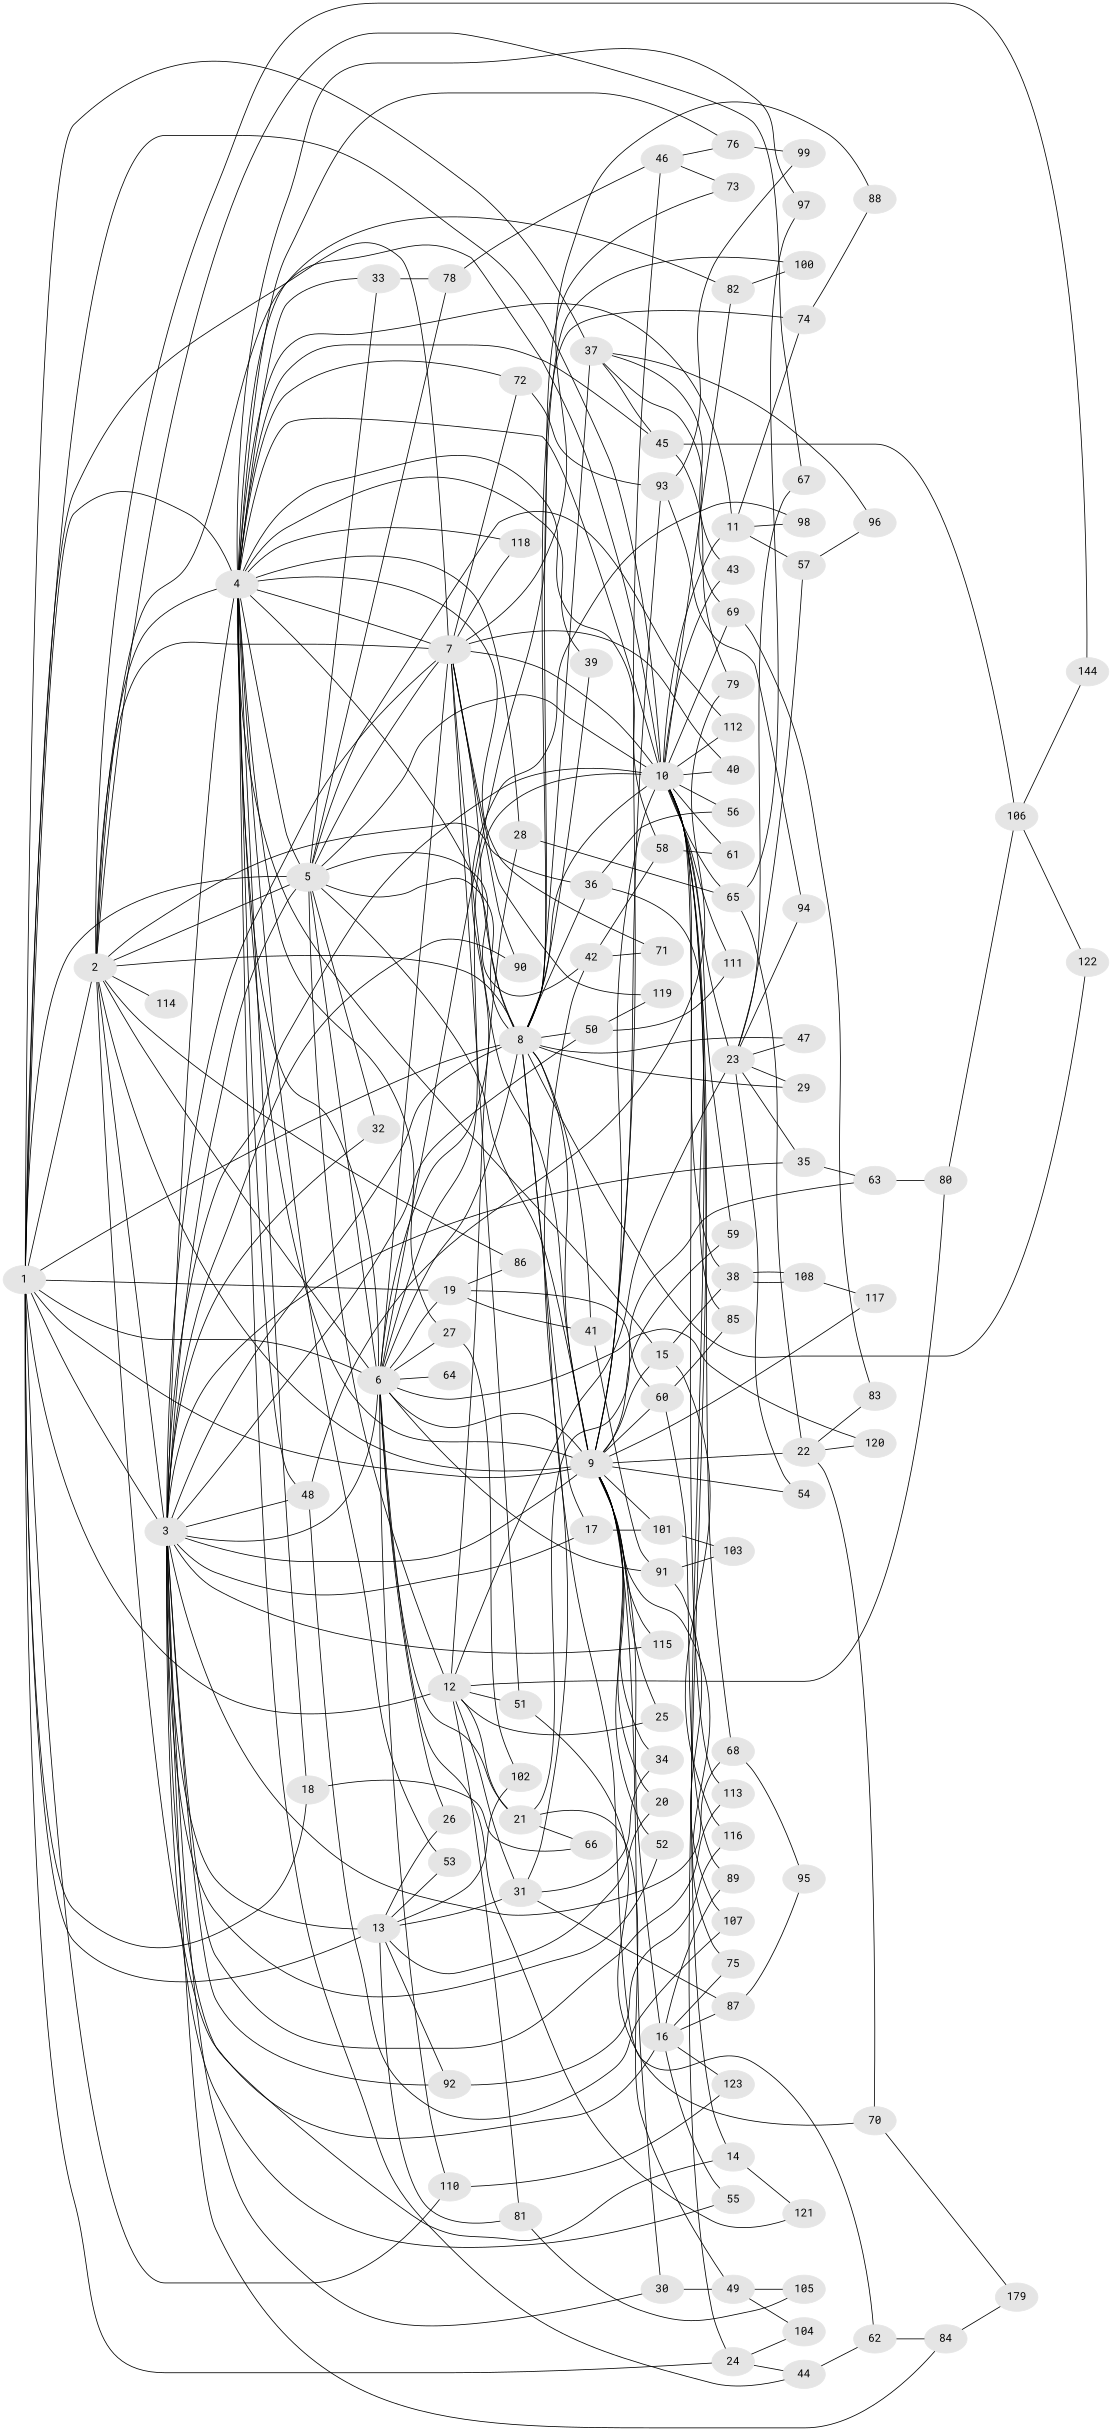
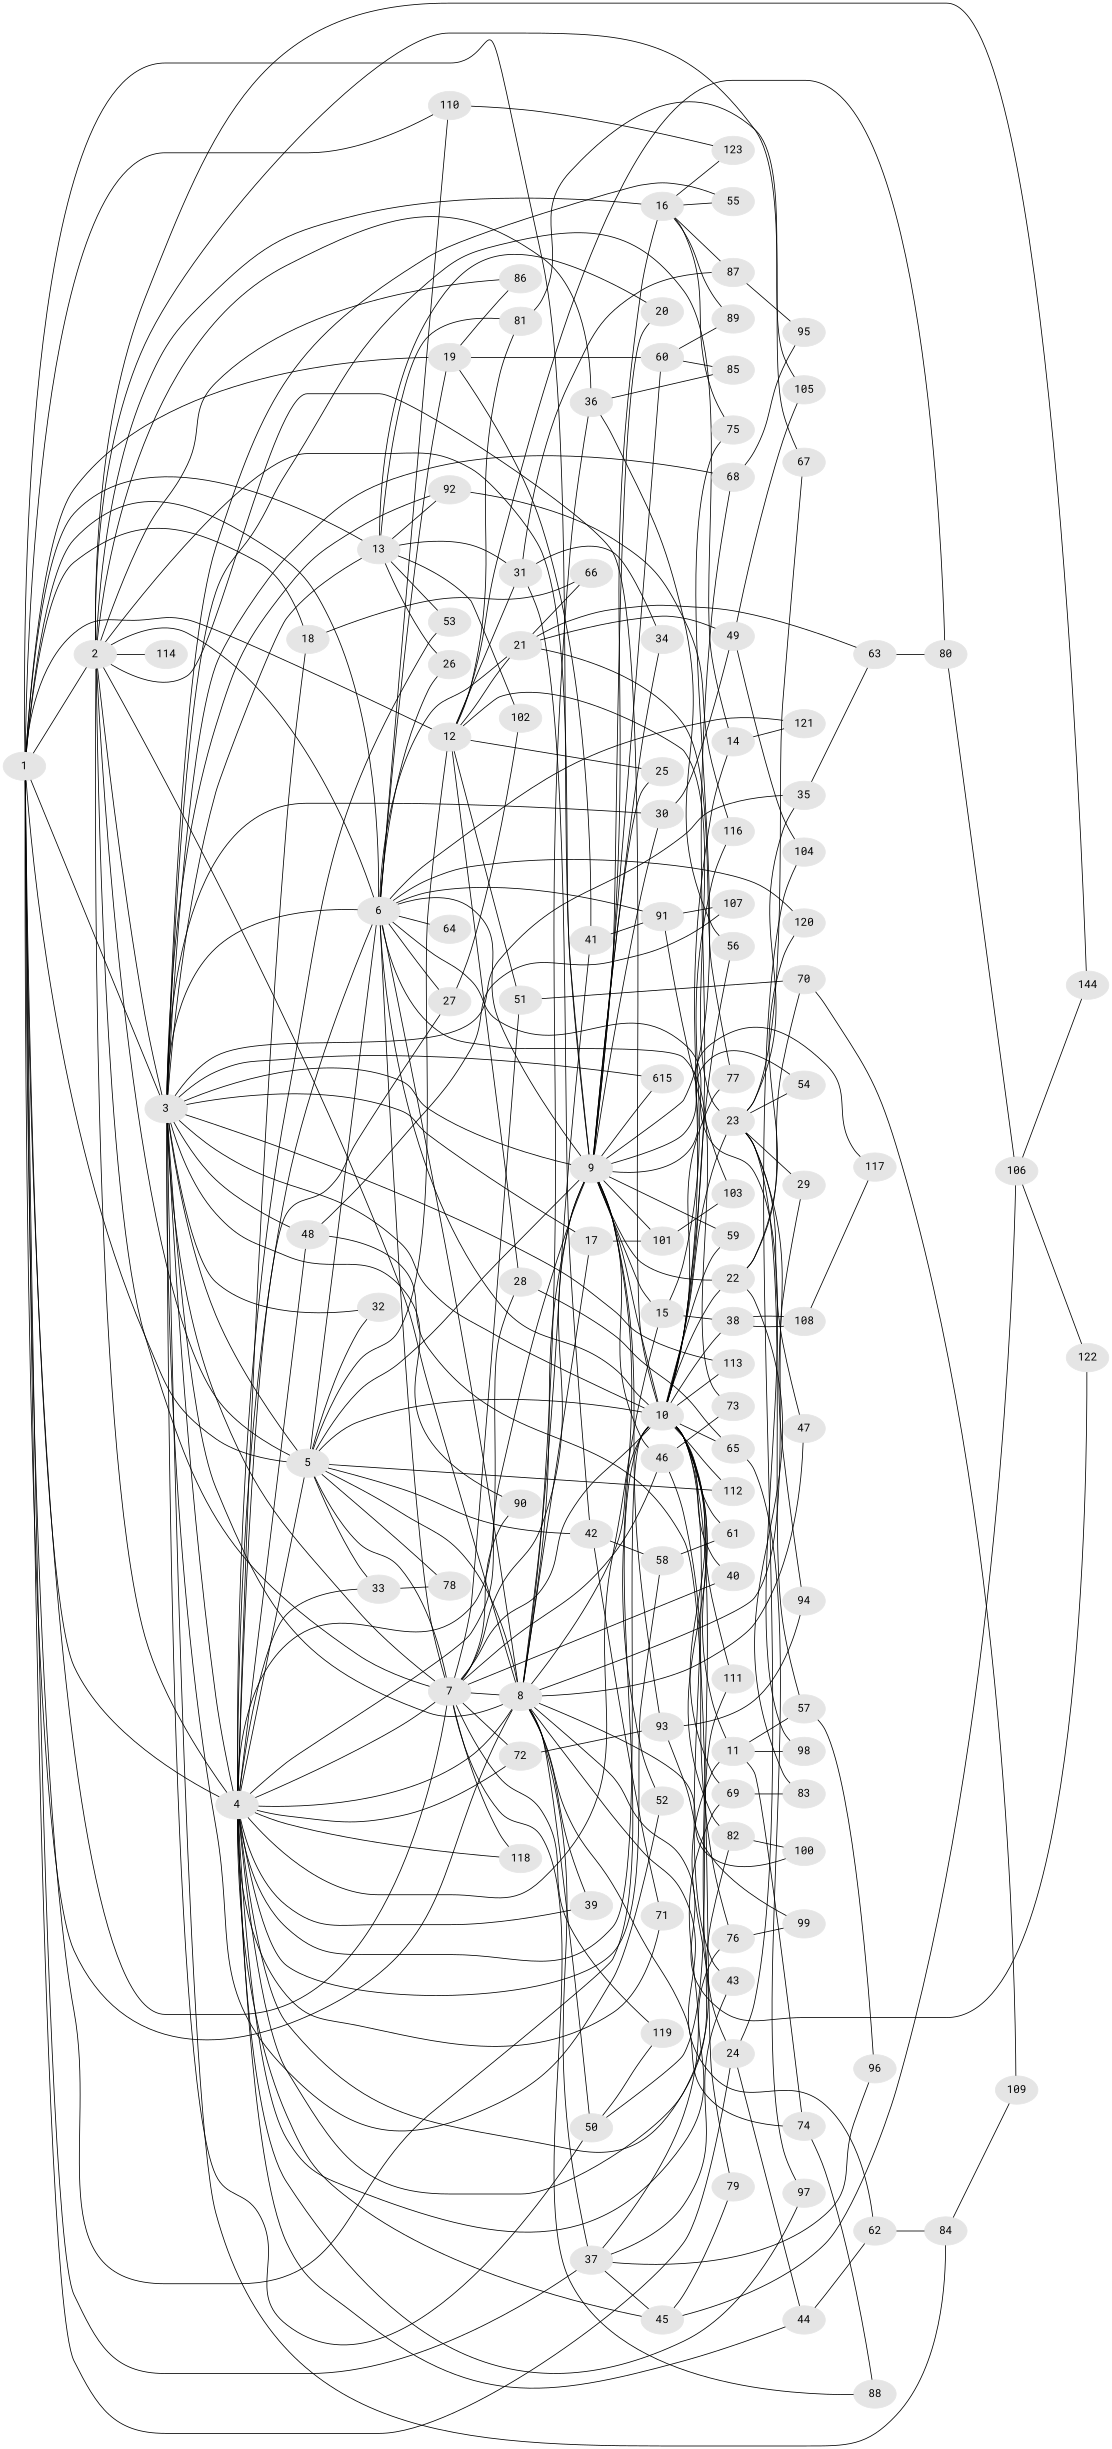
  graph {
    fontname="Roboto Mono"
    rankdir=LR
    node [color=gray90 fontname="Roboto Mono" style=filled]
    edge [fontname="Roboto Mono"]
    1
    2
    3
    4
    5
    6
    7
    8
    9
    10
    12
    13
    18
    19
    24
    37
    110
    114
    16
    36
    67
    86
    n23 [label=144]
    14
    17
    30
    32
    35
    48
    50
    52
    55
    68
    84
    90
    92
    113
-   115
+   115 [label=615]
    11
    15
    27
    28
    33
    39
    44
    45
    53
    58
    71
    72
    76
    82
    97
    118
    42
    78
    112
    21
    26
    64
    73
    91
    98
    120
    121
    40
    46
    51
    88
    119
    29
    41
    47
    62
    74
    100
    122
    20
    22
    25
    34
    54
    59
    60
    75
    93
    101
    117
    23
    38
    43
    56
    61
    65
    69
+   77
    111
    31
    80
    81
    102
    66
    104
    96
    123
    87
    89
    85
    49
    63
    79
    107
    95
-   109 [label=179]
+   109
    116
    57
    106
    99
    103
    70
    83
    94
    108
    105
    1 -- 2
    1 -- 3
    1 -- 4
    1 -- 5
    1 -- 6
    1 -- 7
    1 -- 8
    1 -- 9
    1 -- 10
    1 -- 12
    1 -- 13
    1 -- 18
    1 -- 19
    1 -- 24
    1 -- 37
    1 -- 110
    2 -- 3
    2 -- 4
    2 -- 5
    2 -- 6
    2 -- 7
    2 -- 8
    2 -- 9
    2 -- 10
    2 -- 114
    2 -- 16
    2 -- 36
    2 -- 67
    2 -- 86
    2 -- n23
    3 -- 4
    3 -- 5
    3 -- 6
    3 -- 7
    3 -- 8
    3 -- 9
    3 -- 10
    3 -- 13
    3 -- 14
    3 -- 17
    3 -- 30
    3 -- 32
    3 -- 35
    3 -- 48
    3 -- 50
    3 -- 52
    3 -- 55
    3 -- 68
    3 -- 84
    3 -- 90
    3 -- 92
    3 -- 113
    3 -- 115
    4 -- 5
    4 -- 6
    4 -- 7
    4 -- 8
    4 -- 9
    4 -- 10
    4 -- 18
    4 -- 48
    4 -- 11
    4 -- 15
    4 -- 27
    4 -- 28
    4 -- 33
    4 -- 39
    4 -- 44
    4 -- 45
    4 -- 53
    4 -- 58
    4 -- 71
    4 -- 72
    4 -- 76
    4 -- 82
    4 -- 97
    4 -- 118
    5 -- 6
    5 -- 7
    5 -- 8
    5 -- 9
    5 -- 10
    5 -- 12
    5 -- 32
    5 -- 33
    5 -- 42
    5 -- 78
    5 -- 112
    6 -- 7
    6 -- 8
    6 -- 9
    6 -- 10
    6 -- 19
    6 -- 110
    6 -- 27
    6 -- 21
    6 -- 26
    6 -- 64
    6 -- 73
    6 -- 91
    6 -- 98
    6 -- 120
    6 -- 121
    7 -- 8
    7 -- 9
    7 -- 10
    7 -- 90
    7 -- 72
    7 -- 118
    7 -- 40
-   78 -- 46
+   7 -- 46
    7 -- 51
    7 -- 88
    7 -- 119
    8 -- 9
    8 -- 10
    8 -- 37
    8 -- 36
    8 -- 17
    8 -- 50
    8 -- 39
    8 -- 29
    8 -- 41
    8 -- 47
    8 -- 62
    8 -- 74
    8 -- 100
    8 -- 122
    9 -- 10
    9 -- 16
    9 -- 30
    9 -- 52
    9 -- 115
    9 -- 15
    9 -- 46
    9 -- 20
    9 -- 22
    9 -- 25
    9 -- 34
    9 -- 54
    9 -- 59
    9 -- 60
    9 -- 75
    9 -- 93
    9 -- 101
    9 -- 117
    10 -- 24
    10 -- 14
    10 -- 68
    10 -- 113
    10 -- 11
    10 -- 82
    10 -- 112
    10 -- 40
-   65 -- 22
+   10 -- 22
    10 -- 59
    10 -- 23
    10 -- 38
    10 -- 43
    10 -- 56
    10 -- 61
    10 -- 65
    10 -- 69
+   10 -- 77
    10 -- 111
    12 -- 28
    12 -- 21
    12 -- 51
    12 -- 25
    12 -- 23
    12 -- 31
    12 -- 80
    12 -- 81
    13 -- 92
    13 -- 53
    13 -- 26
    13 -- 20
    13 -- 31
    13 -- 81
    13 -- 102
    18 -- 66
    19 -- 86
    19 -- 41
    19 -- 60
    24 -- 44
    24 -- 104
    37 -- 45
    37 -- 43
    37 -- 69
    37 -- 96
    110 -- 123
    16 -- 55
    16 -- 75
    16 -- 123
    16 -- 87
    16 -- 89
    36 -- 56
    36 -- 85
    14 -- 121
    17 -- 101
    30 -- 49
    35 -- 63
    48 -- 79
    48 -- 107
    50 -- 119
    50 -- 111
    68 -- 95
    84 -- 109
    92 -- 116
    11 -- 98
    11 -- 74
    11 -- 57
    15 -- 38
    15 -- 116
    27 -- 102
    28 -- 65
    33 -- 78
    44 -- 62
    45 -- 79
    45 -- 106
    58 -- 61
    72 -- 93
    76 -- 99
    82 -- 100
    42 -- 58
    42 -- 71
+   21 -- 77
    21 -- 66
    21 -- 49
    21 -- 63
    91 -- 107
    91 -- 103
    46 -- 76
    46 -- 73
    51 -- 70
    41 -- 91
    62 -- 84
    74 -- 88
    22 -- 120
    22 -- 70
    22 -- 83
    60 -- 89
    60 -- 85
    93 -- 99
    93 -- 94
    101 -- 103
    23 -- 67
    23 -- 35
    23 -- 29
    23 -- 47
    23 -- 54
    23 -- 57
    23 -- 94
    38 -- 108
    38 -- 108
    65 -- 97
    69 -- 83
    31 -- 42
    31 -- 34
    31 -- 87
    80 -- 106
    81 -- 105
    87 -- 95
    49 -- 104
    49 -- 105
    63 -- 80
    57 -- 96
    106 -- n23
    106 -- 122
    70 -- 109
    108 -- 117
  }
